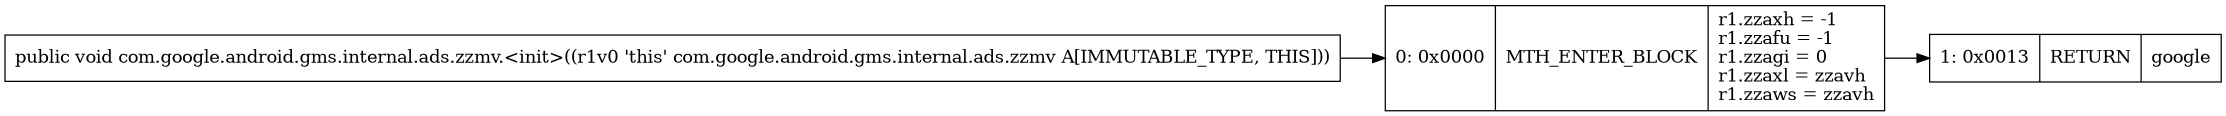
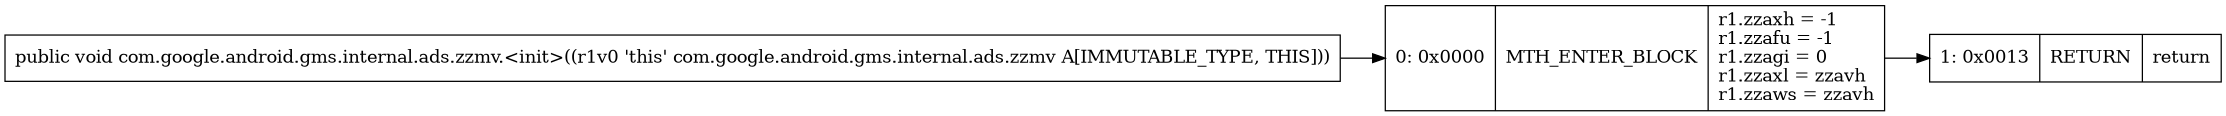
  digraph {
    rankdir=LR
    node [shape=record]
    n1 [label="{0\:\ 0x0000|MTH_ENTER_BLOCK\l|r1.zzaxh = \-1\lr1.zzafu = \-1\lr1.zzagi = 0\lr1.zzaxl = zzavh\lr1.zzaws = zzavh\l}"]
-   n2 [label="{1\:\ 0x0013|RETURN\l|google\l}"]
+   n2 [label="{1\:\ 0x0013|RETURN\l|return\l}"]
    n3 [label="{public void com.google.android.gms.internal.ads.zzmv.\<init\>((r1v0 'this' com.google.android.gms.internal.ads.zzmv A[IMMUTABLE_TYPE, THIS])) }"]
    n1 -> n2
    n3 -> n1
  }
